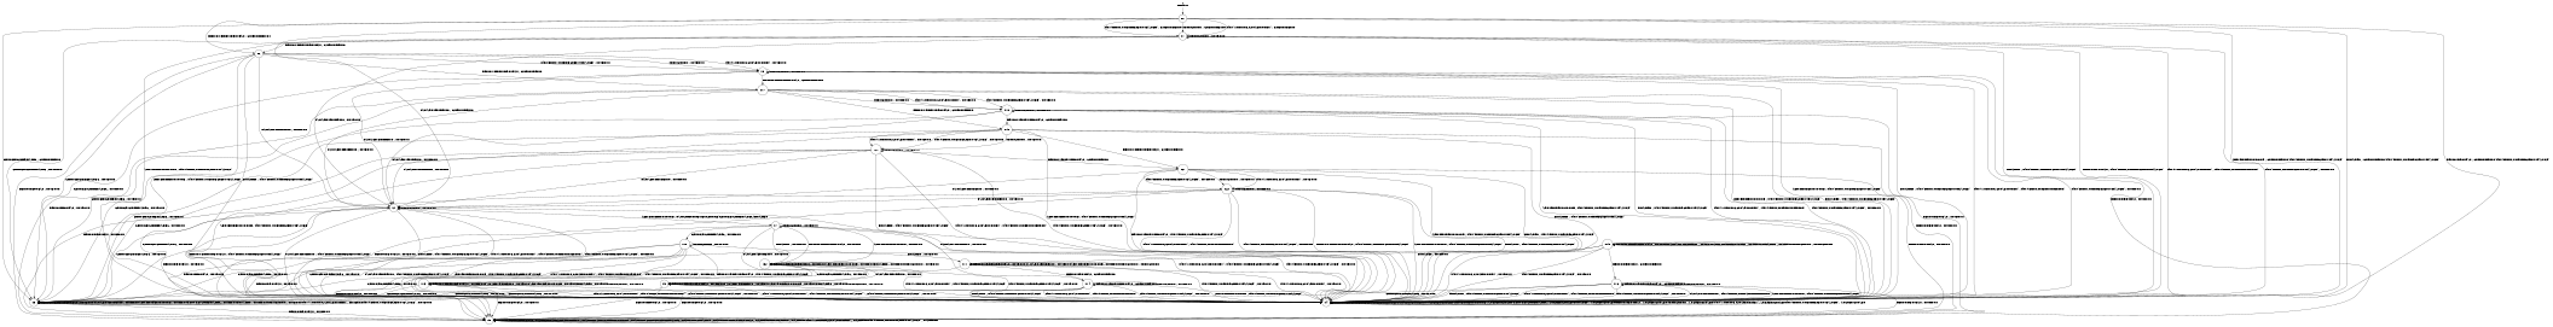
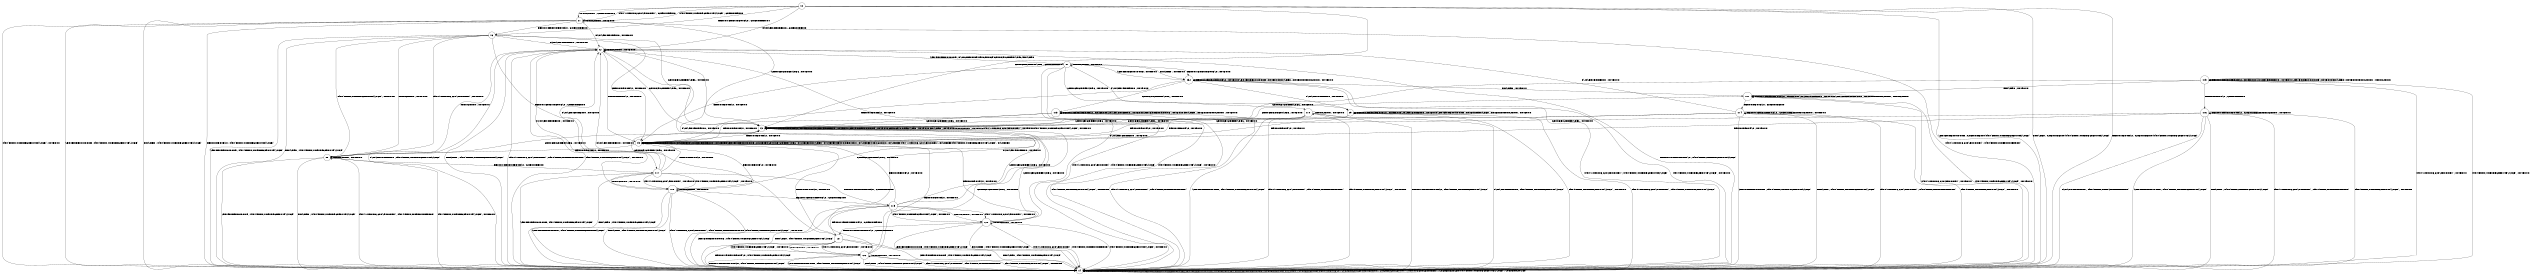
  digraph {
    node [shape=circle]
    n1 [label=s0]
    n2 [label=s1]
    n3 [label=s2]
    n4 [label=s3]
    n5 [label=s4]
    n6 [label=s6]
    n7 [label=s5]
    n8 [label=s7]
    n9 [label=s8]
    n10 [label=s17]
    n11 [label=s9]
    n12 [label=s10]
    n13 [label=s32]
    n14 [label=s18]
    n15 [label=s19]
    n16 [label=s11]
    n17 [label=s13]
    n18 [label=s14]
    n19 [label=s15]
    n20 [label=s16]
    n21 [label=s20]
    n22 [label=s21]
    n23 [label=s22]
-   __start0 [height=0 shape=none width=0]
    n1 -> n2 [label="APPLICATION / CLIENT_HELLO"]
    n1 -> n2 [label="Alert(WARNING,CLOSE_NOTIFY) / CLIENT_HELLO"]
    n1 -> n2 [label="Alert(FATAL,UNEXPECTED_MESSAGE) / CLIENT_HELLO"]
    n1 -> n3 [label="PSK_SERVER_HELLO / CLIENT_HELLO"]
    n1 -> n4 [label="CHANGE_CIPHER_SPEC / CLIENT_HELLO"]
    n1 -> n5 [label="SERVER_HELLO_DONE / CLIENT_HELLO|Alert(FATAL,UNEXPECTED_MESSAGE)"]
    n1 -> n5 [label="FINISHED / CLIENT_HELLO|Alert(FATAL,UNEXPECTED_MESSAGE)"]
    n1 -> n5 [label="HELLO_REQUEST / CLIENT_HELLO|Alert(FATAL,UNEXPECTED_MESSAGE)"]
    n1 -> n6 [label="HELLO_VERIFY_REQUEST / CLIENT_HELLO+"]
    n2 -> n2 [label="APPLICATION / TIMEOUT"]
    n2 -> n3 [label="PSK_SERVER_HELLO / TIMEOUT"]
    n2 -> n4 [label="CHANGE_CIPHER_SPEC / TIMEOUT"]
    n2 -> n5 [label="SERVER_HELLO_DONE / Alert(FATAL,UNEXPECTED_MESSAGE)"]
    n2 -> n5 [label="FINISHED / Alert(FATAL,UNEXPECTED_MESSAGE)"]
    n2 -> n5 [label="HELLO_REQUEST / Alert(FATAL,UNEXPECTED_MESSAGE)"]
    n2 -> n5 [label="Alert(WARNING,CLOSE_NOTIFY) / Alert(FATAL,INTERNAL_ERROR)"]
    n2 -> n5 [label="Alert(FATAL,UNEXPECTED_MESSAGE) / TIMEOUT"]
    n2 -> n6 [label="HELLO_VERIFY_REQUEST / CLIENT_HELLO"]
    n3 -> n3 [label="APPLICATION / TIMEOUT"]
    n3 -> n4 [label="CHANGE_CIPHER_SPEC / TIMEOUT"]
    n3 -> n5 [label="HELLO_VERIFY_REQUEST / Alert(FATAL,UNEXPECTED_MESSAGE)"]
    n3 -> n5 [label="PSK_SERVER_HELLO / Alert(FATAL,UNEXPECTED_MESSAGE)"]
    n3 -> n5 [label="FINISHED / Alert(FATAL,UNEXPECTED_MESSAGE)"]
    n3 -> n5 [label="Alert(WARNING,CLOSE_NOTIFY) / Alert(FATAL,INTERNAL_ERROR)"]
    n3 -> n5 [label="Alert(FATAL,UNEXPECTED_MESSAGE) / TIMEOUT"]
    n3 -> n7 [label="HELLO_REQUEST / TIMEOUT"]
    n3 -> n8 [label="SERVER_HELLO_DONE / PSK_CLIENT_KEY_EXCHANGE|CHANGE_CIPHER_SPEC|FINISHED"]
    n4 -> n4 [label="HELLO_VERIFY_REQUEST / TIMEOUT"]
    n4 -> n4 [label="PSK_SERVER_HELLO / TIMEOUT"]
    n4 -> n4 [label="SERVER_HELLO_DONE / TIMEOUT"]
    n4 -> n4 [label="CHANGE_CIPHER_SPEC / TIMEOUT"]
    n4 -> n4 [label="FINISHED / TIMEOUT"]
    n4 -> n4 [label="APPLICATION / TIMEOUT"]
    n4 -> n4 [label="Alert(WARNING,CLOSE_NOTIFY) / TIMEOUT"]
    n4 -> n4 [label="Alert(FATAL,UNEXPECTED_MESSAGE) / TIMEOUT"]
    n4 -> n7 [label="HELLO_REQUEST / TIMEOUT"]
    n5 -> n5 [label="HELLO_VERIFY_REQUEST / SOCKET_CLOSED"]
    n5 -> n5 [label="PSK_SERVER_HELLO / SOCKET_CLOSED"]
    n5 -> n5 [label="SERVER_HELLO_DONE / SOCKET_CLOSED"]
    n5 -> n5 [label="CHANGE_CIPHER_SPEC / SOCKET_CLOSED"]
    n5 -> n5 [label="FINISHED / SOCKET_CLOSED"]
    n5 -> n5 [label="HELLO_REQUEST / SOCKET_CLOSED"]
    n5 -> n5 [label="APPLICATION / SOCKET_CLOSED"]
    n5 -> n5 [label="Alert(WARNING,CLOSE_NOTIFY) / SOCKET_CLOSED"]
    n5 -> n5 [label="Alert(FATAL,UNEXPECTED_MESSAGE) / SOCKET_CLOSED"]
    n6 -> n3 [label="PSK_SERVER_HELLO / TIMEOUT"]
    n6 -> n4 [label="CHANGE_CIPHER_SPEC / TIMEOUT"]
    n6 -> n5 [label="SERVER_HELLO_DONE / Alert(FATAL,UNEXPECTED_MESSAGE)"]
    n6 -> n5 [label="FINISHED / Alert(FATAL,UNEXPECTED_MESSAGE)"]
    n6 -> n7 [label="HELLO_REQUEST / TIMEOUT"]
    n6 -> n9 [label="APPLICATION / TIMEOUT"]
    n6 -> n9 [label="Alert(WARNING,CLOSE_NOTIFY) / TIMEOUT"]
    n6 -> n9 [label="Alert(FATAL,UNEXPECTED_MESSAGE) / TIMEOUT"]
    n6 -> n10 [label="HELLO_VERIFY_REQUEST / CLIENT_HELLO"]
    n7 -> n7 [label="HELLO_VERIFY_REQUEST / DISABLED"]
    n7 -> n7 [label="PSK_SERVER_HELLO / DISABLED"]
    n7 -> n7 [label="SERVER_HELLO_DONE / DISABLED"]
    n7 -> n7 [label="CHANGE_CIPHER_SPEC / DISABLED"]
    n7 -> n7 [label="FINISHED / DISABLED"]
    n7 -> n7 [label="HELLO_REQUEST / DISABLED"]
    n7 -> n7 [label="APPLICATION / DISABLED"]
    n7 -> n7 [label="Alert(WARNING,CLOSE_NOTIFY) / DISABLED"]
    n7 -> n7 [label="Alert(FATAL,UNEXPECTED_MESSAGE) / DISABLED"]
    n8 -> n5 [label="Alert(WARNING,CLOSE_NOTIFY) / Alert(FATAL,UNEXPECTED_MESSAGE)"]
    n8 -> n5 [label="Alert(FATAL,UNEXPECTED_MESSAGE) / TIMEOUT"]
    n8 -> n7 [label="HELLO_REQUEST / TIMEOUT"]
    n8 -> n8 [label="APPLICATION / TIMEOUT"]
    n8 -> n11 [label="PSK_SERVER_HELLO / TIMEOUT"]
    n8 -> n12 [label="CHANGE_CIPHER_SPEC / TIMEOUT"]
    n8 -> n13 [label="HELLO_VERIFY_REQUEST / TIMEOUT"]
    n8 -> n13 [label="SERVER_HELLO_DONE / TIMEOUT"]
    n8 -> n13 [label="FINISHED / TIMEOUT"]
-   n9 -> n3 [label="PSK_SERVER_HELLO / TIMEOUT"]
+   n9 -> n3 [label="APPLICATION / TIMEOUT"]
    n9 -> n4 [label="CHANGE_CIPHER_SPEC / TIMEOUT"]
    n9 -> n5 [label="SERVER_HELLO_DONE / Alert(FATAL,UNEXPECTED_MESSAGE)"]
    n9 -> n5 [label="FINISHED / Alert(FATAL,UNEXPECTED_MESSAGE)"]
    n9 -> n5 [label="Alert(WARNING,CLOSE_NOTIFY) / Alert(FATAL,INTERNAL_ERROR)"]
    n9 -> n5 [label="Alert(FATAL,UNEXPECTED_MESSAGE) / TIMEOUT"]
-   n9 -> n7 [label="HELLO_REQUEST / TIMEOUT"]
+   n7 -> n9 [label="HELLO_REQUEST / TIMEOUT"]
    n9 -> n9 [label="APPLICATION / TIMEOUT"]
    n9 -> n10 [label="HELLO_VERIFY_REQUEST / CLIENT_HELLO"]
    n10 -> n3 [label="PSK_SERVER_HELLO / TIMEOUT"]
    n10 -> n4 [label="CHANGE_CIPHER_SPEC / TIMEOUT"]
    n10 -> n5 [label="SERVER_HELLO_DONE / Alert(FATAL,UNEXPECTED_MESSAGE)"]
    n10 -> n5 [label="FINISHED / Alert(FATAL,UNEXPECTED_MESSAGE)"]
    n10 -> n7 [label="HELLO_REQUEST / TIMEOUT"]
    n10 -> n14 [label="APPLICATION / TIMEOUT"]
    n10 -> n14 [label="Alert(WARNING,CLOSE_NOTIFY) / TIMEOUT"]
    n10 -> n14 [label="Alert(FATAL,UNEXPECTED_MESSAGE) / TIMEOUT"]
    n10 -> n15 [label="HELLO_VERIFY_REQUEST / CLIENT_HELLO"]
    n11 -> n4 [label="CHANGE_CIPHER_SPEC / TIMEOUT"]
    n11 -> n5 [label="Alert(WARNING,CLOSE_NOTIFY) / Alert(FATAL,UNEXPECTED_MESSAGE)"]
    n11 -> n5 [label="Alert(FATAL,UNEXPECTED_MESSAGE) / TIMEOUT"]
    n11 -> n7 [label="HELLO_REQUEST / TIMEOUT"]
    n11 -> n11 [label="HELLO_VERIFY_REQUEST / TIMEOUT"]
    n11 -> n11 [label="PSK_SERVER_HELLO / TIMEOUT"]
    n11 -> n11 [label="SERVER_HELLO_DONE / TIMEOUT"]
    n11 -> n11 [label="FINISHED / TIMEOUT"]
    n11 -> n11 [label="APPLICATION / TIMEOUT"]
    n12 -> n4 [label="CHANGE_CIPHER_SPEC / TIMEOUT"]
    n12 -> n5 [label="HELLO_VERIFY_REQUEST / Alert(FATAL,UNEXPECTED_MESSAGE)"]
    n12 -> n5 [label="PSK_SERVER_HELLO / Alert(FATAL,UNEXPECTED_MESSAGE)"]
    n12 -> n5 [label="SERVER_HELLO_DONE / Alert(FATAL,UNEXPECTED_MESSAGE)"]
    n12 -> n5 [label="Alert(WARNING,CLOSE_NOTIFY) / Alert(FATAL,INTERNAL_ERROR)"]
    n12 -> n5 [label="Alert(FATAL,UNEXPECTED_MESSAGE) / TIMEOUT"]
    n12 -> n7 [label="HELLO_REQUEST / TIMEOUT"]
    n12 -> n12 [label="APPLICATION / TIMEOUT"]
-   n12 -> n16 [label="FINISHED / TIMEOUT"]
+   n13 -> n16 [label="FINISHED / TIMEOUT"]
    n13 -> n5 [label="Alert(WARNING,CLOSE_NOTIFY) / Alert(FATAL,UNEXPECTED_MESSAGE)"]
    n13 -> n5 [label="Alert(FATAL,UNEXPECTED_MESSAGE) / TIMEOUT"]
    n13 -> n7 [label="HELLO_REQUEST / TIMEOUT"]
    n13 -> n11 [label="PSK_SERVER_HELLO / TIMEOUT"]
    n13 -> n13 [label="HELLO_VERIFY_REQUEST / TIMEOUT"]
    n13 -> n13 [label="SERVER_HELLO_DONE / TIMEOUT"]
    n13 -> n13 [label="FINISHED / TIMEOUT"]
    n13 -> n13 [label="APPLICATION / TIMEOUT"]
    n13 -> n17 [label="CHANGE_CIPHER_SPEC / TIMEOUT"]
    n14 -> n3 [label="PSK_SERVER_HELLO / TIMEOUT"]
    n14 -> n4 [label="CHANGE_CIPHER_SPEC / TIMEOUT"]
    n14 -> n5 [label="SERVER_HELLO_DONE / Alert(FATAL,UNEXPECTED_MESSAGE)"]
    n14 -> n5 [label="FINISHED / Alert(FATAL,UNEXPECTED_MESSAGE)"]
    n14 -> n5 [label="Alert(WARNING,CLOSE_NOTIFY) / Alert(FATAL,INTERNAL_ERROR)"]
    n14 -> n5 [label="Alert(FATAL,UNEXPECTED_MESSAGE) / TIMEOUT"]
    n14 -> n7 [label="HELLO_REQUEST / TIMEOUT"]
    n14 -> n14 [label="APPLICATION / TIMEOUT"]
    n14 -> n15 [label="HELLO_VERIFY_REQUEST / CLIENT_HELLO"]
    n15 -> n3 [label="PSK_SERVER_HELLO / TIMEOUT"]
    n15 -> n4 [label="CHANGE_CIPHER_SPEC / TIMEOUT"]
    n15 -> n5 [label="SERVER_HELLO_DONE / Alert(FATAL,UNEXPECTED_MESSAGE)"]
    n15 -> n5 [label="FINISHED / Alert(FATAL,UNEXPECTED_MESSAGE)"]
    n15 -> n7 [label="HELLO_REQUEST / TIMEOUT"]
    n15 -> n21 [label="APPLICATION / TIMEOUT"]
    n15 -> n21 [label="Alert(WARNING,CLOSE_NOTIFY) / TIMEOUT"]
    n15 -> n21 [label="Alert(FATAL,UNEXPECTED_MESSAGE) / TIMEOUT"]
    n15 -> n22 [label="HELLO_VERIFY_REQUEST / CLIENT_HELLO"]
    n16 -> n4 [label="CHANGE_CIPHER_SPEC / TIMEOUT"]
    n16 -> n5 [label="Alert(WARNING,CLOSE_NOTIFY) / TIMEOUT"]
    n16 -> n5 [label="Alert(FATAL,UNEXPECTED_MESSAGE) / TIMEOUT"]
    n16 -> n16 [label="HELLO_VERIFY_REQUEST / TIMEOUT"]
    n16 -> n16 [label="PSK_SERVER_HELLO / TIMEOUT"]
    n16 -> n16 [label="SERVER_HELLO_DONE / TIMEOUT"]
    n16 -> n16 [label="APPLICATION / APPLICATION"]
    n16 -> n18 [label="HELLO_REQUEST / CLIENT_HELLO"]
    n17 -> n4 [label="CHANGE_CIPHER_SPEC / TIMEOUT"]
    n17 -> n5 [label="Alert(WARNING,CLOSE_NOTIFY) / Alert(FATAL,INTERNAL_ERROR)"]
    n17 -> n5 [label="Alert(FATAL,UNEXPECTED_MESSAGE) / TIMEOUT"]
    n17 -> n7 [label="HELLO_REQUEST / TIMEOUT"]
    n17 -> n17 [label="HELLO_VERIFY_REQUEST / TIMEOUT"]
    n17 -> n17 [label="PSK_SERVER_HELLO / TIMEOUT"]
    n17 -> n17 [label="SERVER_HELLO_DONE / TIMEOUT"]
    n17 -> n17 [label="FINISHED / TIMEOUT"]
    n17 -> n17 [label="APPLICATION / TIMEOUT"]
    n18 -> n3 [label="PSK_SERVER_HELLO / TIMEOUT"]
    n18 -> n4 [label="CHANGE_CIPHER_SPEC / TIMEOUT"]
    n18 -> n5 [label="SERVER_HELLO_DONE / Alert(FATAL,UNEXPECTED_MESSAGE)"]
    n18 -> n5 [label="FINISHED / Alert(FATAL,UNEXPECTED_MESSAGE)"]
    n18 -> n5 [label="Alert(WARNING,CLOSE_NOTIFY) / Alert(FATAL,INTERNAL_ERROR)"]
    n18 -> n5 [label="Alert(FATAL,UNEXPECTED_MESSAGE) / TIMEOUT"]
    n18 -> n7 [label="HELLO_REQUEST / TIMEOUT"]
    n18 -> n18 [label="HELLO_VERIFY_REQUEST / CLIENT_HELLO"]
    n18 -> n18 [label="APPLICATION / TIMEOUT"]
    n19 -> n4 [label="CHANGE_CIPHER_SPEC / TIMEOUT"]
    n19 -> n5 [label="Alert(WARNING,CLOSE_NOTIFY) / TIMEOUT"]
    n19 -> n5 [label="Alert(FATAL,UNEXPECTED_MESSAGE) / TIMEOUT"]
    n19 -> n16 [label="FINISHED / TIMEOUT"]
    n19 -> n19 [label="HELLO_VERIFY_REQUEST / TIMEOUT"]
    n19 -> n19 [label="PSK_SERVER_HELLO / TIMEOUT"]
    n19 -> n19 [label="SERVER_HELLO_DONE / TIMEOUT"]
    n19 -> n19 [label="FINISHED / TIMEOUT"]
    n19 -> n19 [label="APPLICATION / APPLICATION"]
    n19 -> n20 [label="HELLO_REQUEST / CLIENT_HELLO"]
    n20 -> n4 [label="CHANGE_CIPHER_SPEC / TIMEOUT"]
    n20 -> n5 [label="PSK_SERVER_HELLO / Alert(FATAL,HANDSHAKE_FAILURE)"]
    n20 -> n5 [label="SERVER_HELLO_DONE / Alert(FATAL,UNEXPECTED_MESSAGE)"]
    n20 -> n5 [label="FINISHED / Alert(FATAL,UNEXPECTED_MESSAGE)"]
    n20 -> n5 [label="Alert(WARNING,CLOSE_NOTIFY) / Alert(FATAL,INTERNAL_ERROR)"]
    n20 -> n5 [label="Alert(FATAL,UNEXPECTED_MESSAGE) / TIMEOUT"]
    n20 -> n7 [label="HELLO_REQUEST / TIMEOUT"]
    n20 -> n20 [label="HELLO_VERIFY_REQUEST / CLIENT_HELLO"]
    n20 -> n20 [label="APPLICATION / TIMEOUT"]
    n21 -> n3 [label="PSK_SERVER_HELLO / TIMEOUT"]
    n21 -> n4 [label="CHANGE_CIPHER_SPEC / TIMEOUT"]
    n21 -> n5 [label="SERVER_HELLO_DONE / Alert(FATAL,UNEXPECTED_MESSAGE)"]
    n21 -> n5 [label="FINISHED / Alert(FATAL,UNEXPECTED_MESSAGE)"]
    n21 -> n5 [label="Alert(WARNING,CLOSE_NOTIFY) / Alert(FATAL,INTERNAL_ERROR)"]
    n21 -> n5 [label="Alert(FATAL,UNEXPECTED_MESSAGE) / TIMEOUT"]
    n21 -> n7 [label="HELLO_REQUEST / TIMEOUT"]
    n21 -> n21 [label="APPLICATION / TIMEOUT"]
    n21 -> n22 [label="HELLO_VERIFY_REQUEST / CLIENT_HELLO"]
    n22 -> n3 [label="PSK_SERVER_HELLO / TIMEOUT"]
    n22 -> n5 [label="HELLO_VERIFY_REQUEST / Alert(FATAL,UNEXPECTED_MESSAGE)"]
    n22 -> n5 [label="SERVER_HELLO_DONE / Alert(FATAL,UNEXPECTED_MESSAGE)"]
    n22 -> n5 [label="FINISHED / Alert(FATAL,UNEXPECTED_MESSAGE)"]
    n22 -> n7 [label="HELLO_REQUEST / TIMEOUT"]
    n22 -> n23 [label="APPLICATION / TIMEOUT"]
    n22 -> n23 [label="Alert(WARNING,CLOSE_NOTIFY) / TIMEOUT"]
    n22 -> n23 [label="Alert(FATAL,UNEXPECTED_MESSAGE) / TIMEOUT"]
    n23 -> n3 [label="PSK_SERVER_HELLO / TIMEOUT"]
    n23 -> n4 [label="CHANGE_CIPHER_SPEC / TIMEOUT"]
    n23 -> n5 [label="HELLO_VERIFY_REQUEST / Alert(FATAL,UNEXPECTED_MESSAGE)"]
    n23 -> n5 [label="SERVER_HELLO_DONE / Alert(FATAL,UNEXPECTED_MESSAGE)"]
    n23 -> n5 [label="FINISHED / Alert(FATAL,UNEXPECTED_MESSAGE)"]
    n23 -> n5 [label="Alert(WARNING,CLOSE_NOTIFY) / Alert(FATAL,INTERNAL_ERROR)"]
    n23 -> n5 [label="Alert(FATAL,UNEXPECTED_MESSAGE) / TIMEOUT"]
    n23 -> n7 [label="HELLO_REQUEST / TIMEOUT"]
    n23 -> n23 [label="APPLICATION / TIMEOUT"]
-   __start0 -> n1
  }
